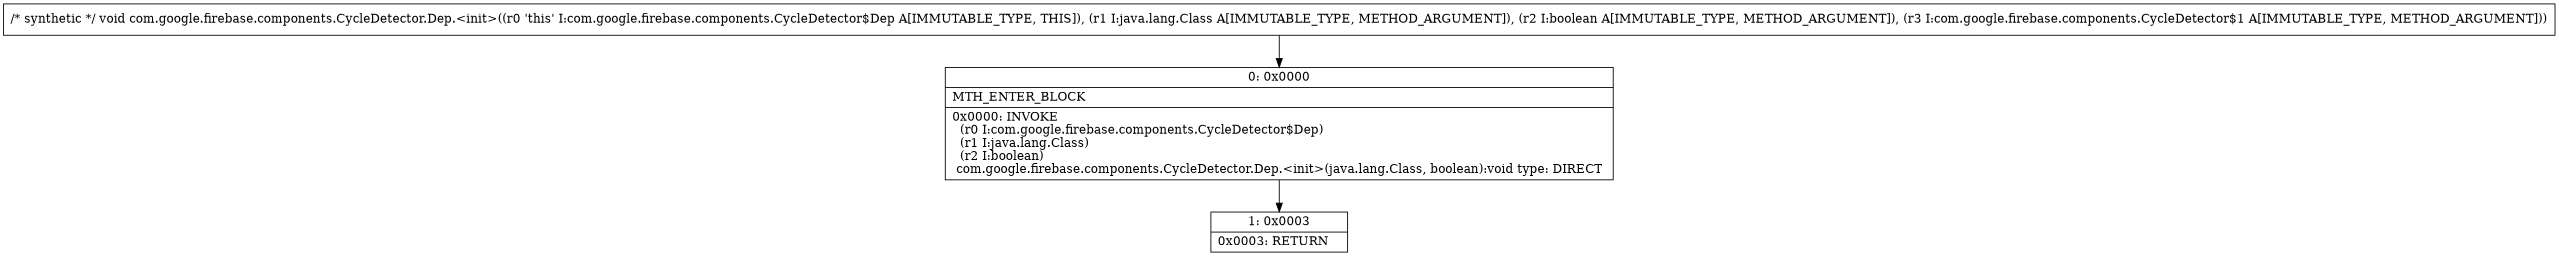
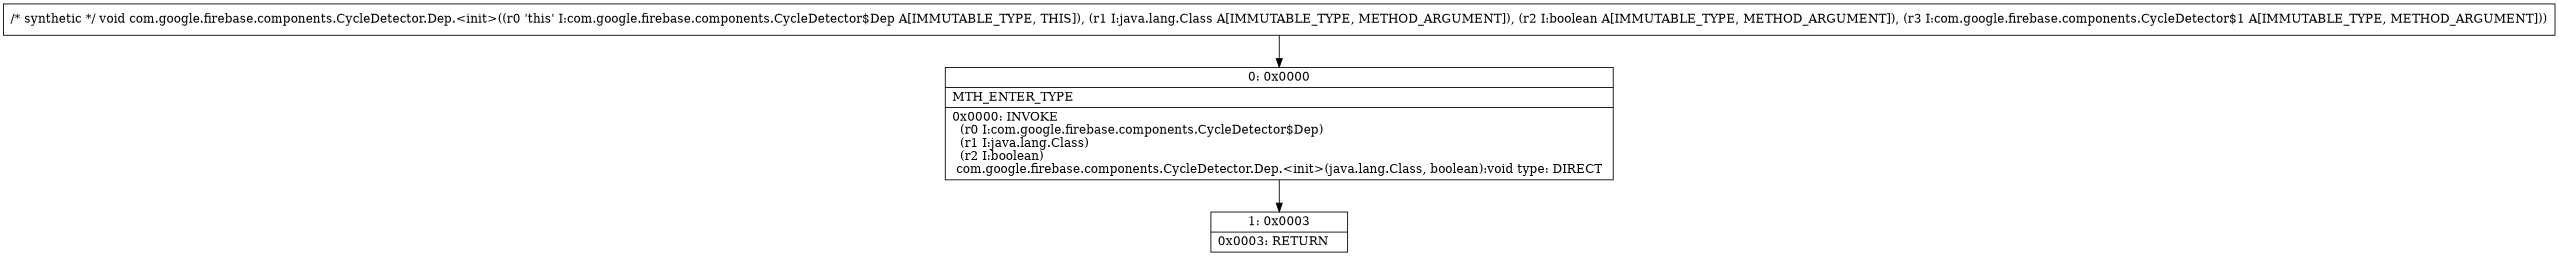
  digraph {
    node [shape=record]
-   n1 [label="{0\:\ 0x0000|MTH_ENTER_BLOCK\l|0x0000: INVOKE  \l  (r0 I:com.google.firebase.components.CycleDetector$Dep)\l  (r1 I:java.lang.Class)\l  (r2 I:boolean)\l com.google.firebase.components.CycleDetector.Dep.\<init\>(java.lang.Class, boolean):void type: DIRECT \l}"]
+   n1 [label="{0\:\ 0x0000|MTH_ENTER_TYPE\l|0x0000: INVOKE  \l  (r0 I:com.google.firebase.components.CycleDetector$Dep)\l  (r1 I:java.lang.Class)\l  (r2 I:boolean)\l com.google.firebase.components.CycleDetector.Dep.\<init\>(java.lang.Class, boolean):void type: DIRECT \l}"]
    n2 [label="{1\:\ 0x0003|0x0003: RETURN   \l}"]
    n3 [label="{\/* synthetic *\/ void com.google.firebase.components.CycleDetector.Dep.\<init\>((r0 'this' I:com.google.firebase.components.CycleDetector$Dep A[IMMUTABLE_TYPE, THIS]), (r1 I:java.lang.Class A[IMMUTABLE_TYPE, METHOD_ARGUMENT]), (r2 I:boolean A[IMMUTABLE_TYPE, METHOD_ARGUMENT]), (r3 I:com.google.firebase.components.CycleDetector$1 A[IMMUTABLE_TYPE, METHOD_ARGUMENT])) }"]
    n1 -> n2
    n3 -> n1
  }
